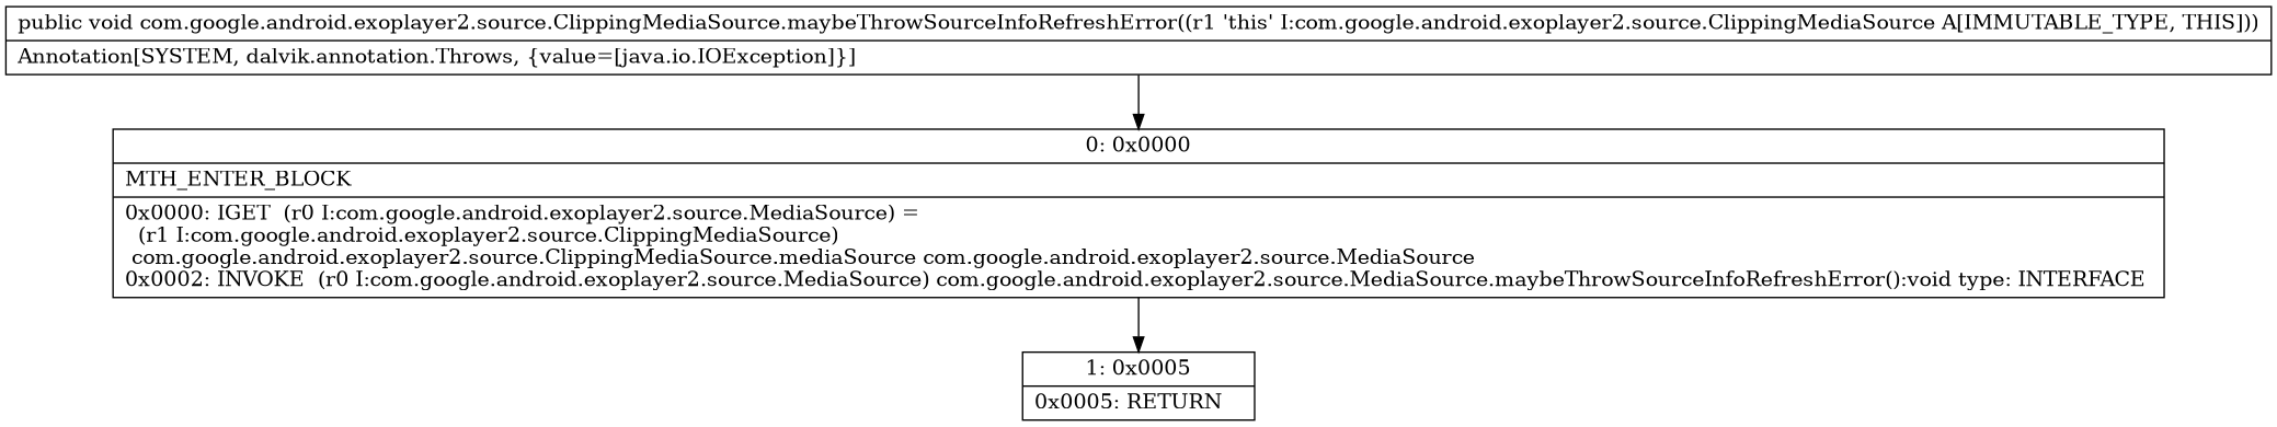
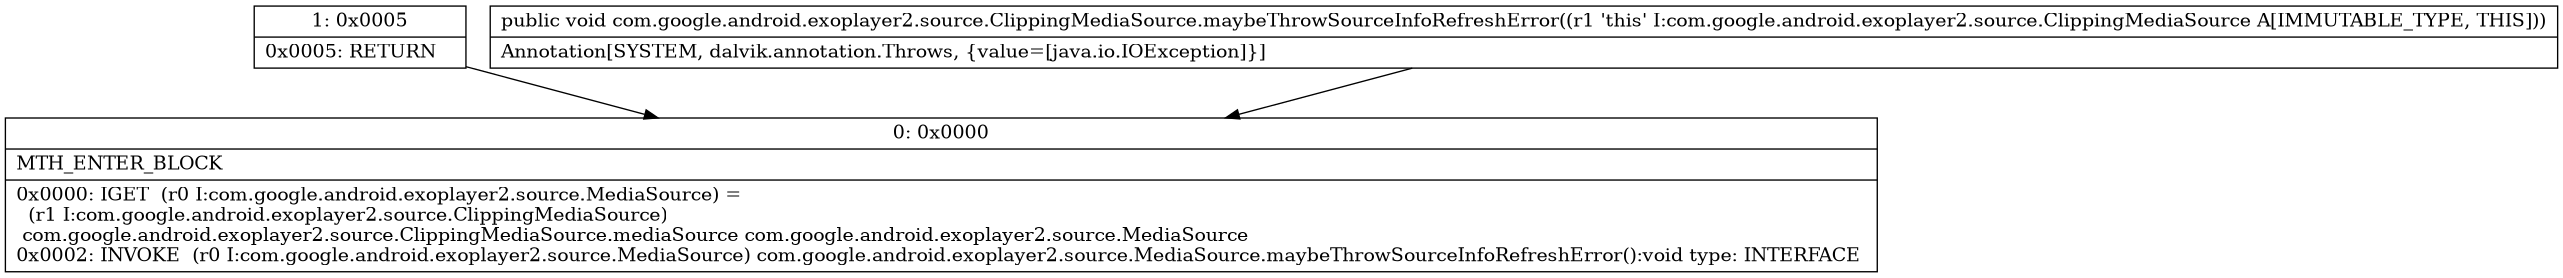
  digraph {
    node [shape=record]
    n1 [label="{0\:\ 0x0000|MTH_ENTER_BLOCK\l|0x0000: IGET  (r0 I:com.google.android.exoplayer2.source.MediaSource) = \l  (r1 I:com.google.android.exoplayer2.source.ClippingMediaSource)\l com.google.android.exoplayer2.source.ClippingMediaSource.mediaSource com.google.android.exoplayer2.source.MediaSource \l0x0002: INVOKE  (r0 I:com.google.android.exoplayer2.source.MediaSource) com.google.android.exoplayer2.source.MediaSource.maybeThrowSourceInfoRefreshError():void type: INTERFACE \l}"]
    n2 [label="{1\:\ 0x0005|0x0005: RETURN   \l}"]
    n3 [label="{public void com.google.android.exoplayer2.source.ClippingMediaSource.maybeThrowSourceInfoRefreshError((r1 'this' I:com.google.android.exoplayer2.source.ClippingMediaSource A[IMMUTABLE_TYPE, THIS]))  | Annotation[SYSTEM, dalvik.annotation.Throws, \{value=[java.io.IOException]\}]\l}"]
-   n1 -> n2
+   n2 -> n1
    n3 -> n1
  }
